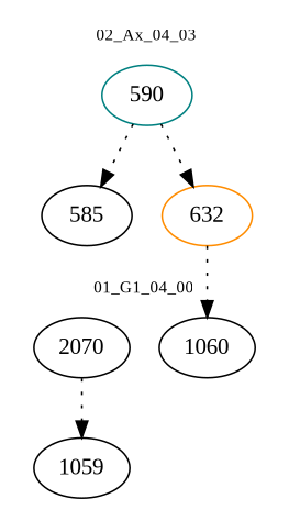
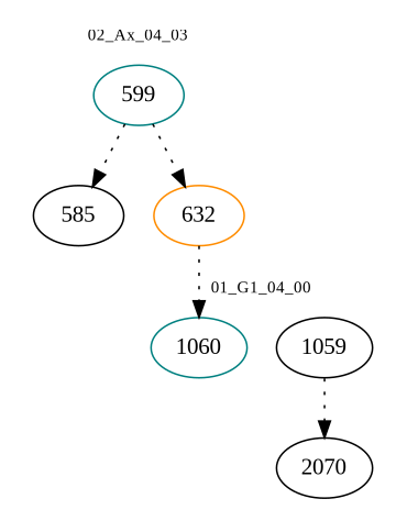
  digraph {
    fontname="Liberation Serif"
    node [color=black fontname="Liberation Serif"]
    edge [color=black fontname="Liberation Serif" style=dotted]
-   n1 [color=teal label=590]
+   n1 [color=teal label=599]
    n2 [label=585]
    n3 [color=darkorange label=632]
    n4 [label=1059]
-   n5 [label=1060]
+   n5 [color=teal label=1060]
    n6 [label=2070]
    subgraph cluster_1 {
      color=white
      fontsize=10
      label="02_Ax_04_03"
      n1
      n2
      n3
    }
    subgraph cluster_2 {
      color=white
      fontsize=10
      label="01_G1_04_00"
      n4
      n5
      n6
    }
    n1 -> n2
    n1 -> n3
    n3 -> n5
-   n6 -> n4
+   n4 -> n6
  }
